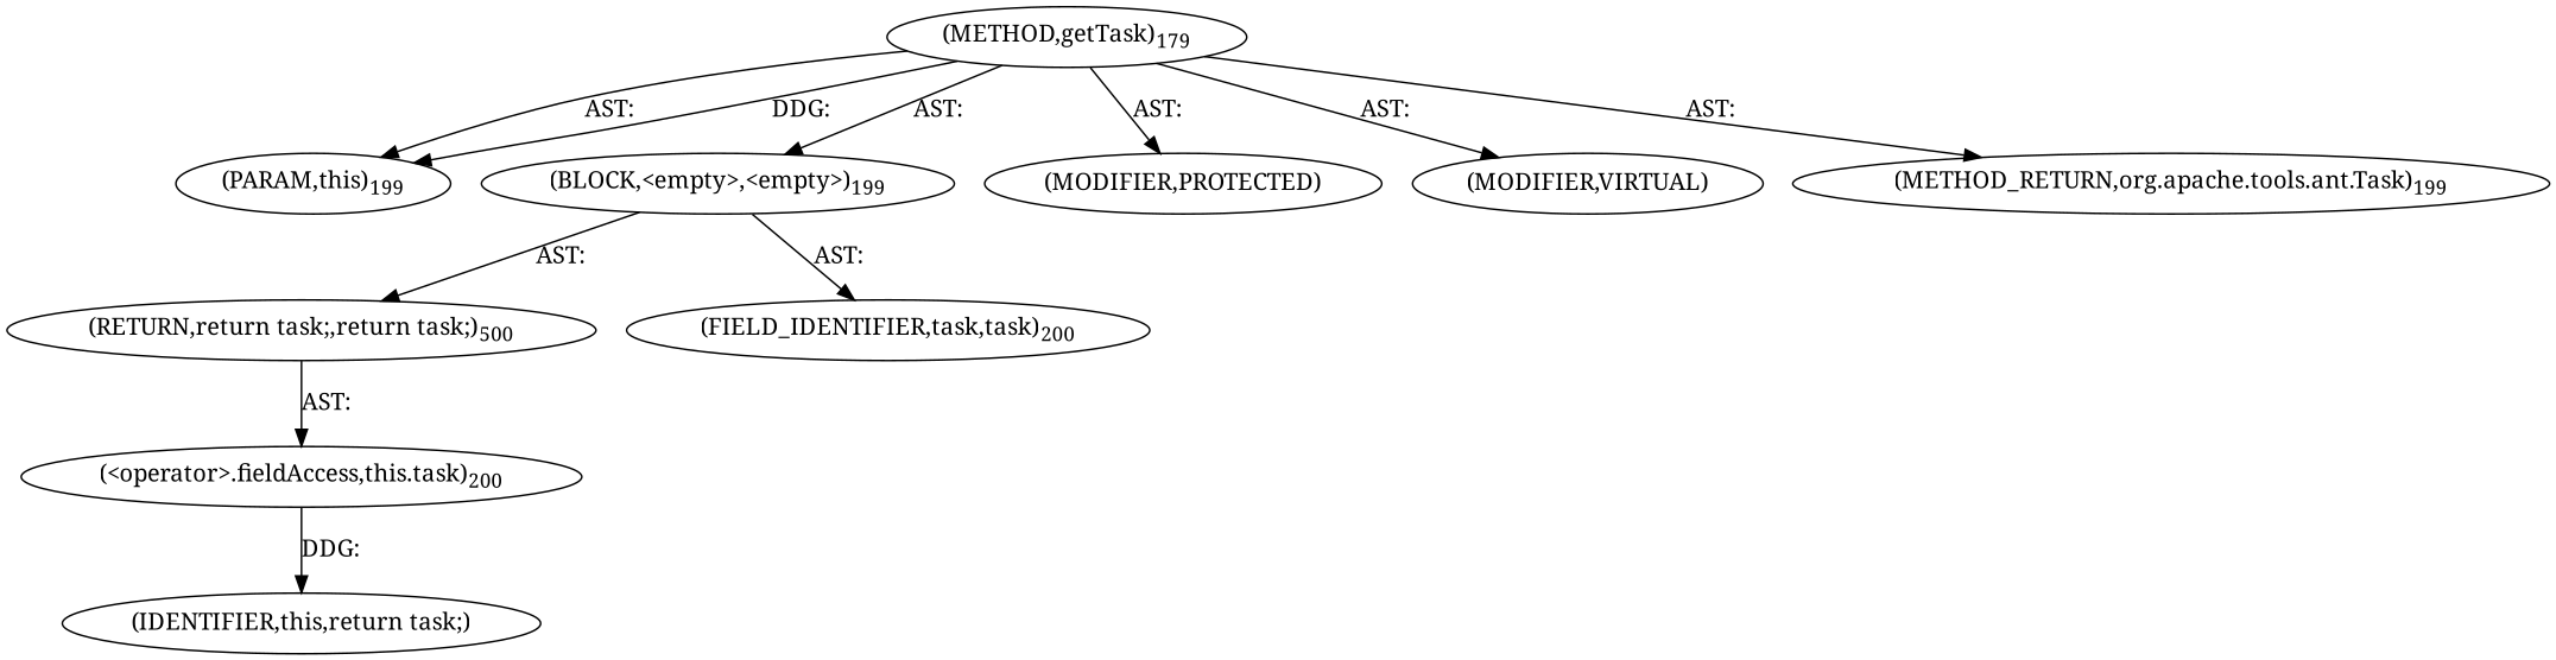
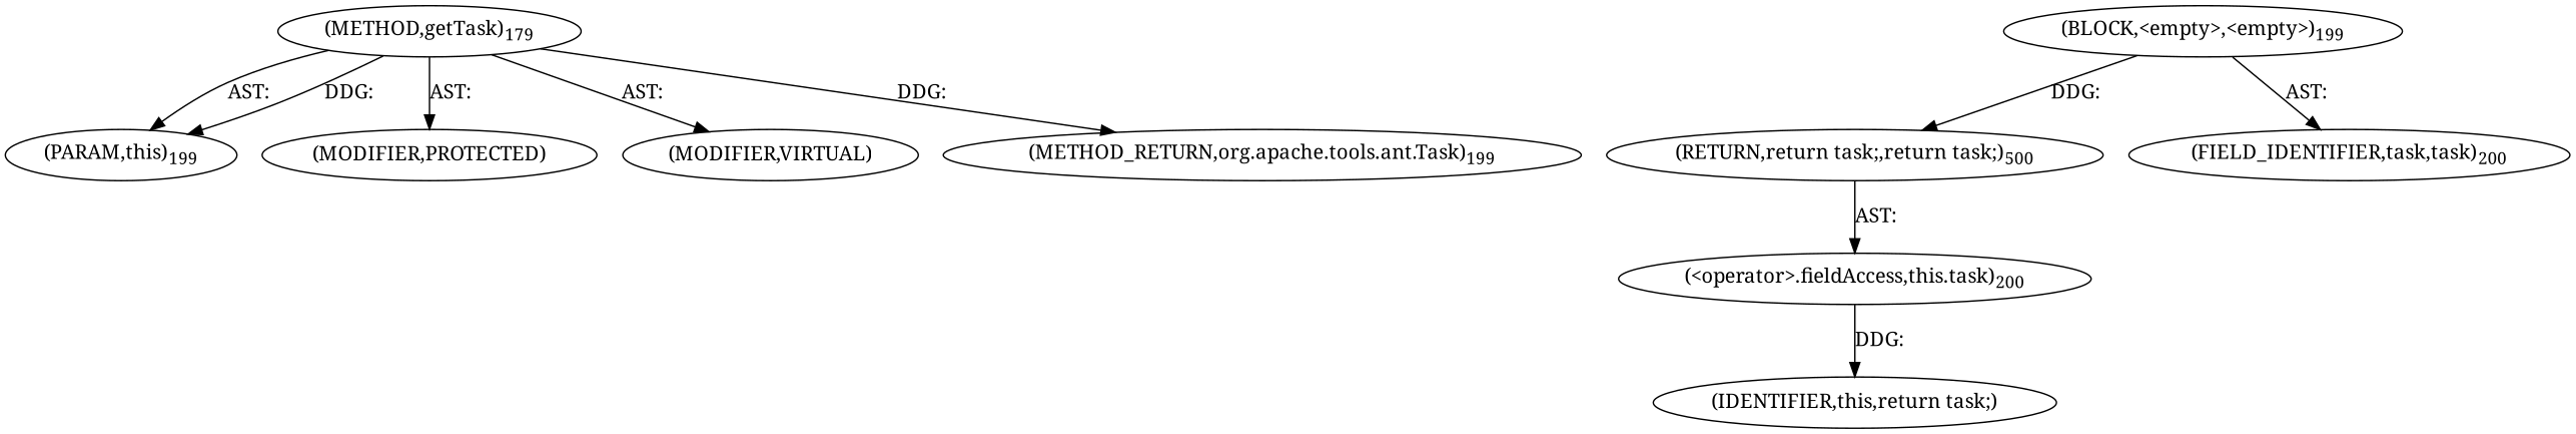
  digraph {
    fontname="Noto Serif"
    node [fontname="Noto Serif"]
    edge [fontname="Noto Serif"]
    n1 [label=<(METHOD,getTask)<SUB>179</SUB>>]
    n2 [label=<(PARAM,this)<SUB>199</SUB>>]
    n3 [label=<(BLOCK,&lt;empty&gt;,&lt;empty&gt;)<SUB>199</SUB>>]
    n4 [label=<(MODIFIER,PROTECTED)>]
    n5 [label=<(MODIFIER,VIRTUAL)>]
    n6 [label=<(METHOD_RETURN,org.apache.tools.ant.Task)<SUB>199</SUB>>]
    n7 [label=<(RETURN,return task;,return task;)<SUB>500</SUB>>]
    n8 [label=<(FIELD_IDENTIFIER,task,task)<SUB>200</SUB>>]
    n9 [label=<(&lt;operator&gt;.fieldAccess,this.task)<SUB>200</SUB>>]
    n10 [label=<(IDENTIFIER,this,return task;)>]
    n1 -> n2 [label="AST: "]
    n1 -> n2 [label="DDG: "]
-   n1 -> n3 [label="AST: "]
    n1 -> n4 [label="AST: "]
    n1 -> n5 [label="AST: "]
-   n1 -> n6 [label="AST: "]
-   n3 -> n7 [label="AST: "]
+   n1 -> n6 [label="DDG: "]
+   n3 -> n7 [label="DDG: "]
    n3 -> n8 [label="AST: "]
    n7 -> n9 [label="AST: "]
    n9 -> n10 [label="DDG: "]
  }
